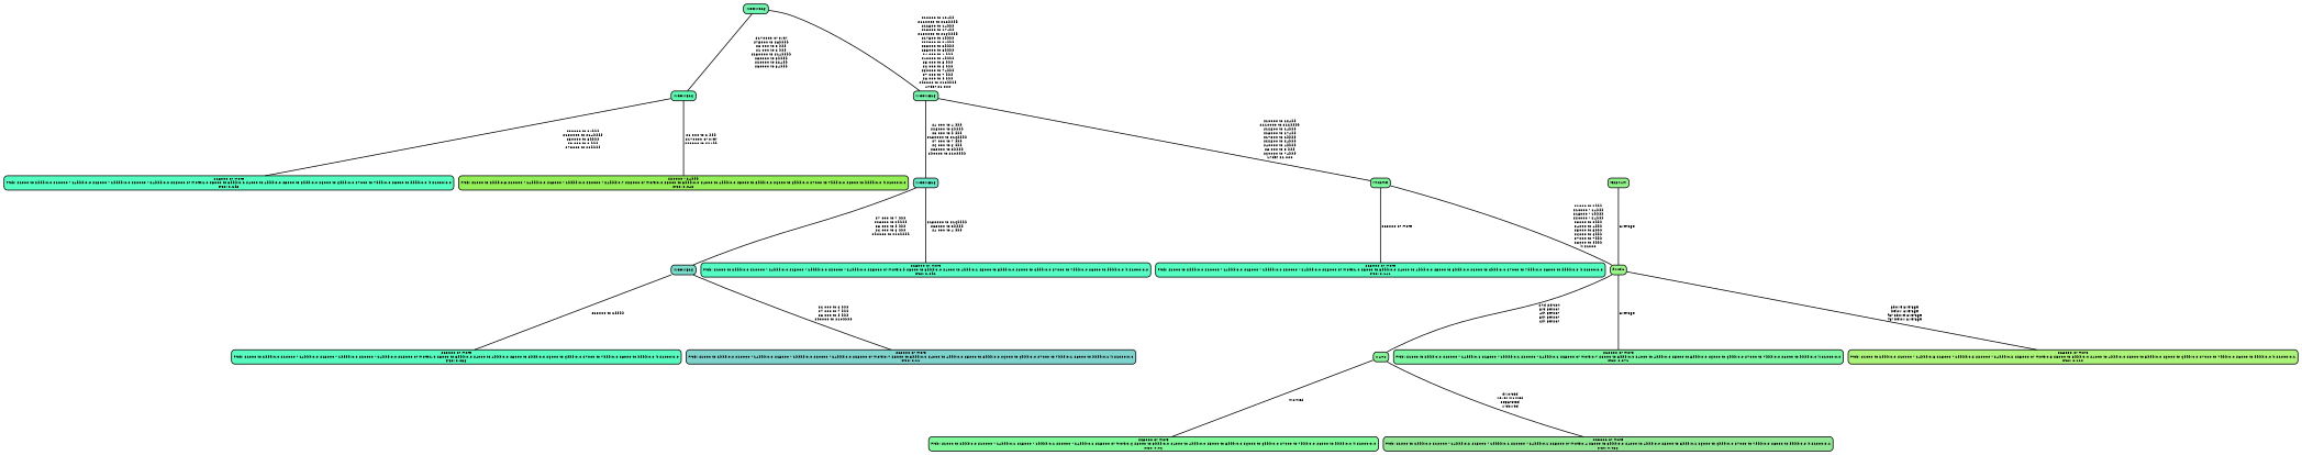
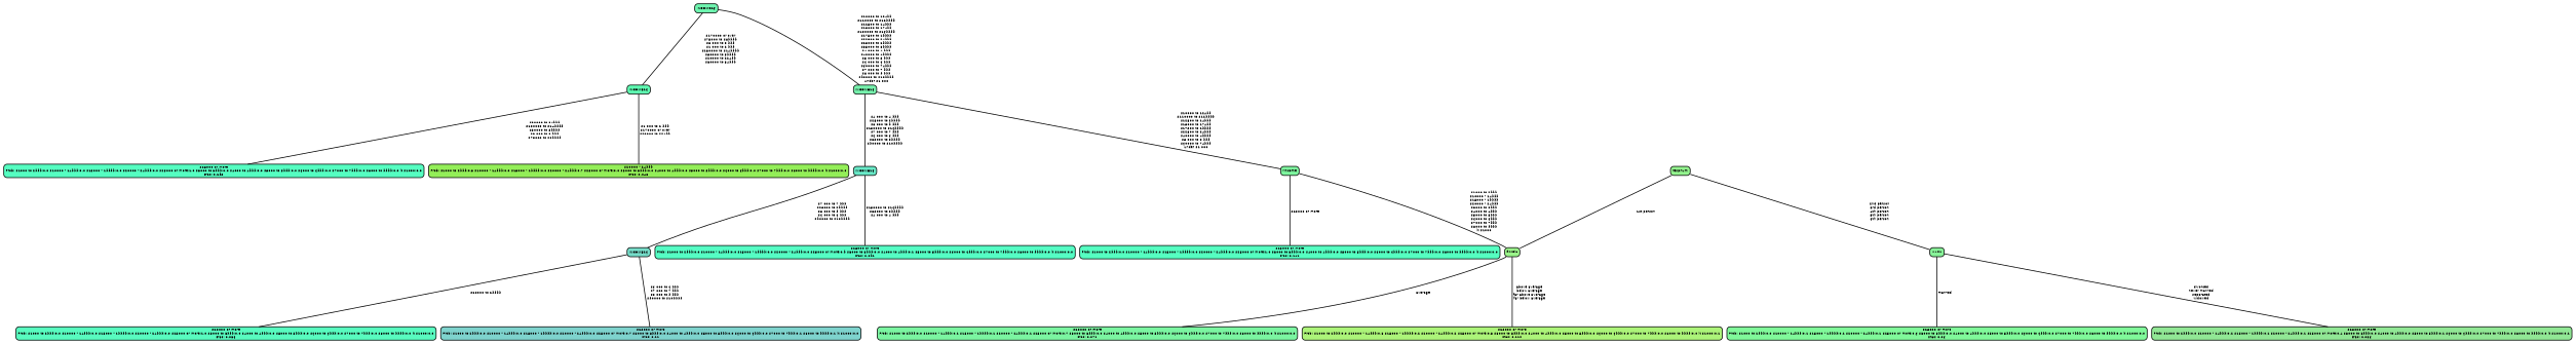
  graph {
    ranksep="0 equally"
    splines=straight
    node [color=black fontcolor=black fontname=helvetica penwidth=3 shape=box style="filled, rounded"]
    edge [color=black fontname=helvetica penwidth=3]
    n1 [fillcolor="#55fec1" label="$25000 or more\nProb: $1000 to 2999:0.0 $10000 - 14999:0.0 $15000 - 19999:0.0 $20000 - 24999:0.0 $25000 or more:1.0 $3000 to 3999:0.0 $4000 to 4999:0.0 $5000 to 5999:0.0 $6000 to 6999:0.0 $7000 to 7999:0.0 $8000 to 9999:0.0 lt $1000:0.0\nFrac: 0.295"]
    n2 [fillcolor="#5efcb2" label=INCOME16]
    n3 [fillcolor="#93ee58" label="$20000 - 24999\nProb: $1000 to 2999:0.3 $10000 - 14999:0.0 $15000 - 19999:0.0 $20000 - 24999:0.7 $25000 or more:0.0 $3000 to 3999:0.0 $4000 to 4999:0.0 $5000 to 5999:0.0 $6000 to 6999:0.0 $7000 to 7999:0.0 $8000 to 9999:0.0 lt $1000:0.0\nFrac: 0.048"]
    n4 [fillcolor="#6ef5af" label=INCOME16]
    n5 [fillcolor="#76f2ad" label=INCOME16]
    n6 [fillcolor="#68e9c7" label=INCOME16]
    n7 [fillcolor="#7ef79f" label=rincome]
    n8 [fillcolor="#58fbbf" label="$25000 or more\nProb: $1000 to 2999:0.0 $10000 - 14999:0.0 $15000 - 19999:0.0 $20000 - 24999:0.0 $25000 or more:1.0 $3000 to 3999:0.0 $4000 to 4999:0.0 $5000 to 5999:0.0 $6000 to 6999:0.0 $7000 to 7999:0.0 $8000 to 9999:0.0 lt $1000:0.0\nFrac: 0.036"]
    n9 [fillcolor="#75ddc9" label=INCOME16]
    n10 [fillcolor="#7ed3cd" label="$25000 or more\nProb: $1000 to 2999:0.0 $10000 - 14999:0.0 $15000 - 19999:0.0 $20000 - 24999:0.0 $25000 or more:0.7 $3000 to 3999:0.0 $4000 to 4999:0.0 $5000 to 5999:0.0 $6000 to 6999:0.0 $7000 to 7999:0.1 $8000 to 9999:0.1 lt $1000:0.0\nFrac: 0.11"]
    n11 [fillcolor="#55fdc4" label="$25000 or more\nProb: $1000 to 2999:0.0 $10000 - 14999:0.0 $15000 - 19999:0.0 $20000 - 24999:0.0 $25000 or more:0.9 $3000 to 3999:0.0 $4000 to 4999:0.1 $5000 to 5999:0.0 $6000 to 6999:0.0 $7000 to 7999:0.0 $8000 to 9999:0.0 lt $1000:0.0\nFrac: 0.091"]
    n12 [fillcolor="#55ffc1" label="$25000 or more\nProb: $1000 to 2999:0.0 $10000 - 14999:0.0 $15000 - 19999:0.0 $20000 - 24999:0.0 $25000 or more:1.0 $3000 to 3999:0.0 $4000 to 4999:0.0 $5000 to 5999:0.0 $6000 to 6999:0.0 $7000 to 7999:0.0 $8000 to 9999:0.0 lt $1000:0.0\nFrac: 0.141"]
    n13 [fillcolor="#99f489" label=finrela]
    n14 [fillcolor="#93f48e" label=respnum]
    n15 [fillcolor="#87f298" label=MAR1]
    n16 [fillcolor="#7bf5a1" label="$25000 or more\nProb: $1000 to 2999:0.0 $10000 - 14999:0.1 $15000 - 19999:0.1 $20000 - 24999:0.1 $25000 or more:0.7 $3000 to 3999:0.0 $4000 to 4999:0.0 $5000 to 5999:0.0 $6000 to 6999:0.0 $7000 to 7999:0.0 $8000 to 9999:0.0 lt $1000:0.0\nFrac: 0.071"]
    n17 [fillcolor="#acf479" label="$25000 or more\nProb: $1000 to 2999:0.0 $10000 - 14999:0.3 $15000 - 19999:0.2 $20000 - 24999:0.2 $25000 or more:0.3 $3000 to 3999:0.0 $4000 to 4999:0.0 $5000 to 5999:0.0 $6000 to 6999:0.0 $7000 to 7999:0.0 $8000 to 9999:0.0 lt $1000:0.1\nFrac: 0.112"]
    n18 [fillcolor="#80f99a" label="$25000 or more\nProb: $1000 to 2999:0.0 $10000 - 14999:0.1 $15000 - 19999:0.1 $20000 - 24999:0.1 $25000 or more:0.6 $3000 to 3999:0.0 $4000 to 4999:0.0 $5000 to 5999:0.0 $6000 to 6999:0.0 $7000 to 7999:0.0 $8000 to 9999:0.0 lt $1000:0.0\nFrac: 0.06"]
    n19 [fillcolor="#91e795" label="$25000 or more\nProb: $1000 to 2999:0.0 $10000 - 14999:0.2 $15000 - 19999:0.1 $20000 - 24999:0.1 $25000 or more:0.4 $3000 to 3999:0.0 $4000 to 4999:0.0 $5000 to 5999:0.1 $6000 to 6999:0.0 $7000 to 7999:0.0 $8000 to 9999:0.0 lt $1000:0.1\nFrac: 0.036"]
    subgraph sub_1 {
      rank=same
    }
    n2 -- n1 [label=" $30000 to 34999\n $130000 to $149999\n $50000 to 59999\n $3 000 to 3 999\n $75000 to $89999"]
    n2 -- n3 [label=" $1 000 to 2 999\n $170000 or over\n $20000 to 22499"]
    n4 -- n2 [label=" $170000 or over\n $75000 to $89999\n $3 000 to 3 999\n $1 000 to 2 999\n $130000 to $149999\n $50000 to 59999\n $20000 to 22499\n $30000 to 34999"]
    n4 -- n5 [label=" $10000 to 12499\n $110000 to $129999\n $12500 to 14999\n $15000 to 17499\n $150000 to $169999\n $17500 to 19999\n $22500 to 24999\n $25000 to 29999\n $35000 to 39999\n $4 000 to 4 999\n $40000 to 49999\n $5 000 to 5 999\n $6 000 to 6 999\n $60000 to 74999\n $7 000 to 7 999\n $8 000 to 9 999\n $90000 to $109999\n under $1 000"]
    n5 -- n6 [label=" $4 000 to 4 999\n $25000 to 29999\n $8 000 to 9 999\n $150000 to $169999\n $7 000 to 7 999\n $6 000 to 6 999\n $35000 to 39999\n $90000 to $109999"]
    n5 -- n7 [label=" $10000 to 12499\n $110000 to $129999\n $12500 to 14999\n $15000 to 17499\n $17500 to 19999\n $22500 to 24999\n $40000 to 49999\n $5 000 to 5 999\n $60000 to 74999\n under $1 000"]
    n6 -- n9 [label=" $7 000 to 7 999\n $25000 to 29999\n $8 000 to 9 999\n $6 000 to 6 999\n $90000 to $109999"]
    n6 -- n11 [label=" $150000 to $169999\n $35000 to 39999\n $4 000 to 4 999"]
    n7 -- n12 [label=" $25000 or more"]
    n7 -- n13 [label=" $1000 to 2999\n $10000 - 14999\n $15000 - 19999\n $20000 - 24999\n $3000 to 3999\n $4000 to 4999\n $5000 to 5999\n $6000 to 6999\n $7000 to 7999\n $8000 to 9999\n lt $1000"]
    n9 -- n8 [label=" $25000 to 29999"]
    n9 -- n10 [label=" $6 000 to 6 999\n $7 000 to 7 999\n $8 000 to 9 999\n $90000 to $109999"]
    n13 -- n16 [label=" average"]
    n13 -- n17 [label=" above average\n below average\n far above average\n far below average"]
-   n14 -- n13 [label=" average"]
-   n13 -- n15 [label=" 2nd person\n 3rd person\n 4th person\n 5th person\n 6th person"]
+   n14 -- n13 [label=" 1st person"]
+   n14 -- n15 [label=" 2nd person\n 3rd person\n 4th person\n 5th person\n 6th person"]
    n15 -- n18 [label=" married"]
    n15 -- n19 [label=" divorced\n never married\n separated\n widowed"]
  }
